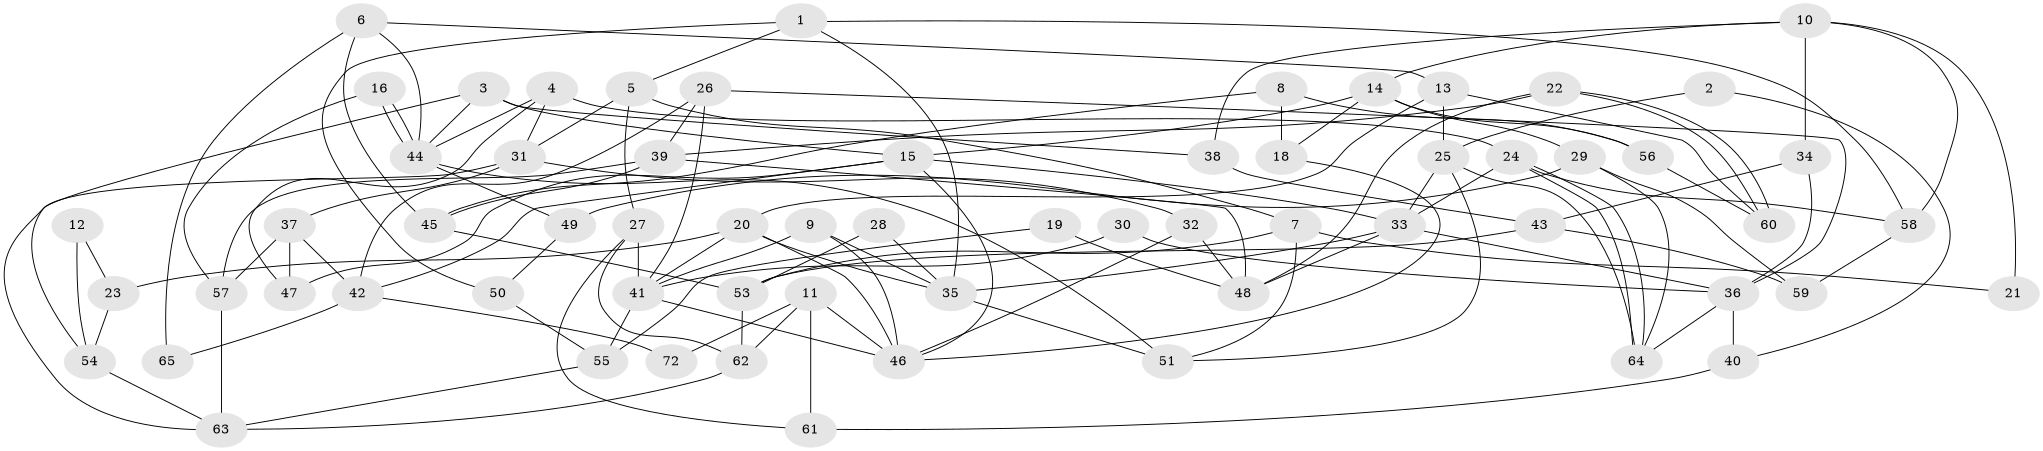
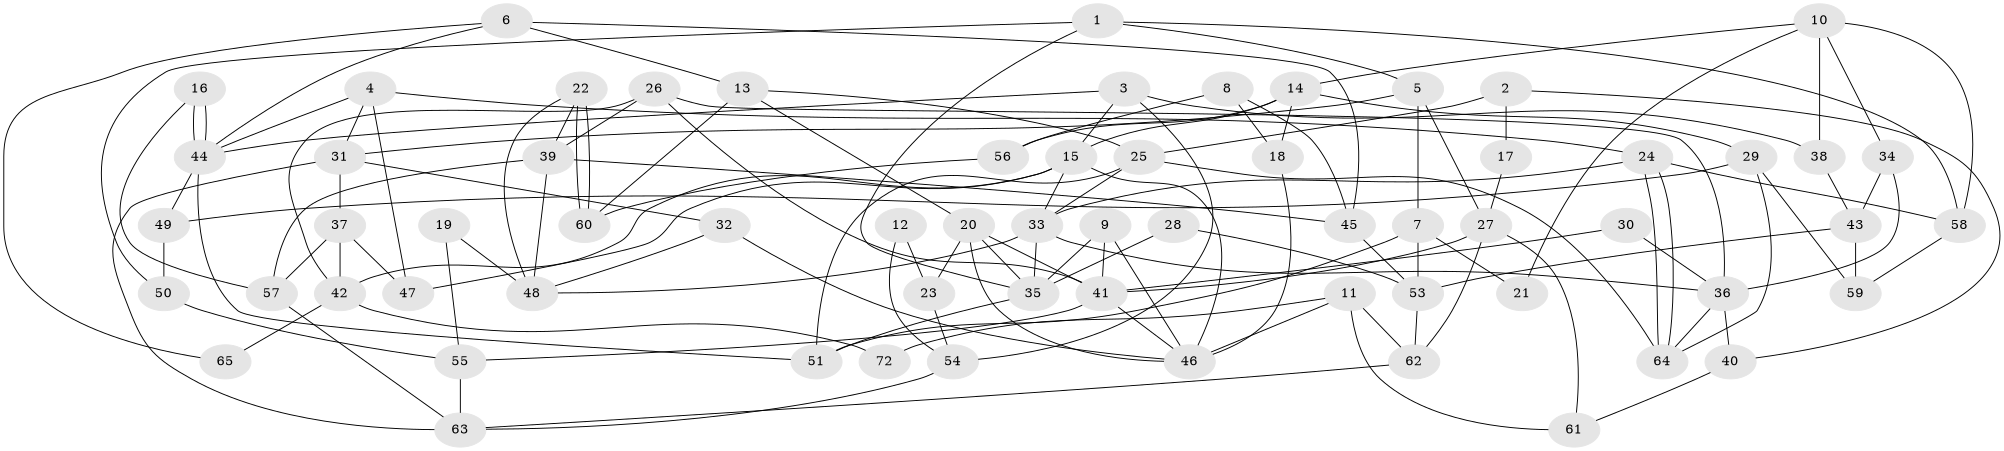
  graph {
    node [color=gray90 style=filled]
    1
    5
    35
    50
    58
    31
    7
    27
    51
    55
    59
    2
+   17
    25
    40
    33
    64
    61
    3
    15
    38
    44
    54
    47
    46
    42
    43
    49
    63
    4
    24
    32
    37
    21
    53
    41
    62
    6
    13
    45
    65
    20
    60
    8
    18
    56
    9
    10
    14
    34
    29
    36
    11
    n54 [label=72]
    12
    23
    48
    16
    57
    19
    22
    39
    26
    28
    30
    1 -- 5
    1 -- 35
    1 -- 50
    1 -- 58
    5 -- 31
    5 -- 7
    5 -- 27
    35 -- 51
    50 -- 55
    58 -- 59
    31 -- 63
    31 -- 32
    31 -- 37
    7 -- 51
    7 -- 21
    7 -- 53
    27 -- 61
    27 -- 41
    27 -- 62
    55 -- 63
+   2 -- 17
    2 -- 25
    2 -- 40
+   17 -- 27
    25 -- 51
    25 -- 33
    25 -- 64
    40 -- 61
    33 -- 35
    33 -- 36
    33 -- 48
    3 -- 15
    3 -- 38
    3 -- 44
    3 -- 54
    15 -- 33
    15 -- 47
    15 -- 46
    15 -- 42
    38 -- 43
    44 -- 51
    44 -- 49
    54 -- 63
    42 -- 65
    42 -- n54
    43 -- 59
    43 -- 53
    49 -- 50
    4 -- 31
    4 -- 44
    4 -- 47
    4 -- 24
    24 -- 58
    24 -- 33
    24 -- 64
    24 -- 64
    32 -- 46
    32 -- 48
    37 -- 47
    37 -- 42
    37 -- 57
    53 -- 62
    41 -- 55
    41 -- 46
    62 -- 63
    6 -- 44
    6 -- 13
    6 -- 45
    6 -- 65
    13 -- 25
    13 -- 20
    13 -- 60
    45 -- 53
    20 -- 35
    20 -- 46
    20 -- 41
    20 -- 23
    8 -- 45
    8 -- 18
    8 -- 56
    18 -- 46
    56 -- 60
    9 -- 35
    9 -- 46
    9 -- 41
    10 -- 58
    10 -- 38
    10 -- 21
    10 -- 14
    10 -- 34
    14 -- 15
    14 -- 18
    14 -- 56
    14 -- 29
    34 -- 43
    34 -- 36
    29 -- 59
    29 -- 64
    29 -- 49
    36 -- 40
    36 -- 64
    11 -- 61
    11 -- 46
    11 -- 62
    11 -- n54
    12 -- 54
    12 -- 23
    23 -- 54
    16 -- 44
    16 -- 44
    16 -- 57
    57 -- 63
    19 -- 55
    19 -- 48
    22 -- 60
    22 -- 60
    22 -- 48
    22 -- 39
    39 -- 45
    39 -- 48
    39 -- 57
    26 -- 42
    26 -- 41
    26 -- 36
    26 -- 39
    28 -- 35
    28 -- 53
    30 -- 41
    30 -- 36
  }
